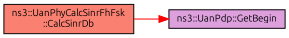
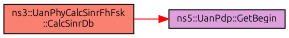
  digraph {
    rankdir=RL
    fontname=Ubuntu
    node [color=black fontname=Ubuntu fontsize=10 shape=record style=filled]
-   n1 [fillcolor=plum fontcolor=black height=0.2 label="ns3::UanPdp::GetBegin" width=0.4]
+   n1 [fillcolor=plum fontcolor=black height=0.2 label="ns5::UanPdp::GetBegin" width=0.4]
    n2 [fillcolor=salmon height=0.2 label="ns3::UanPhyCalcSinrFhFsk\l::CalcSinrDb" width=0.4]
    n1 -> n2 [color=red dir=back fontname=Ubuntu fontsize=10 labelfontname=Helvetica labelfontsize=10 style=solid]
  }
